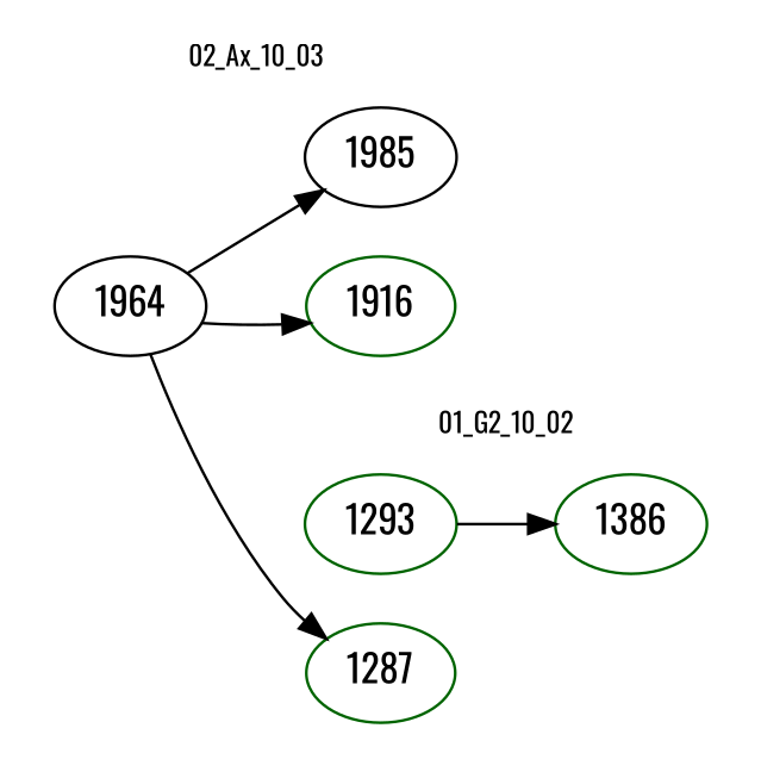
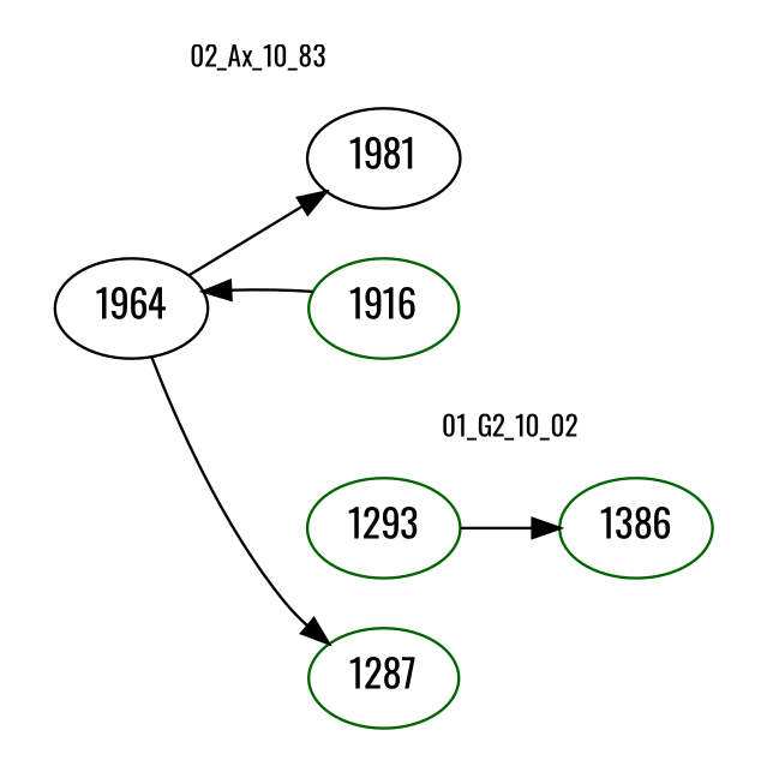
  digraph {
    fontname=Oswald
    rankdir=LR
    node [color=darkgreen fontname=Oswald]
    edge [color=black fontname=Oswald]
    n1 [color=black label=1964]
    n2 [label=1916]
-   n3 [color=black label=1985]
+   n3 [color=black label=1981]
    n4 [label=1293]
    n5 [label=1287]
    n6 [label=1386]
    subgraph cluster_1 {
      color=white
      fontsize=10
-     label="02_Ax_10_03"
+     label="02_Ax_10_83"
      n1
      n2
      n3
    }
    subgraph cluster_2 {
      color=white
      fontsize=10
      label="01_G2_10_02"
      n4
      n5
      n6
    }
-   n1 -> n2
+   n2 -> n1
    n1 -> n3
    n1 -> n5
    n4 -> n6
  }
